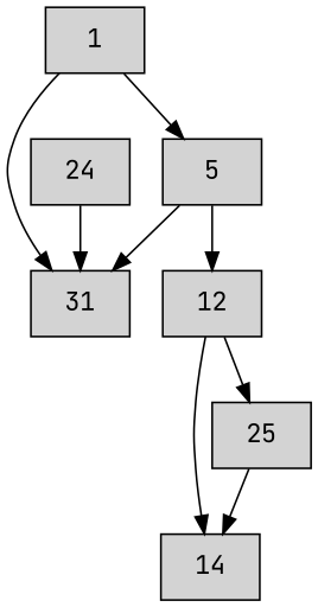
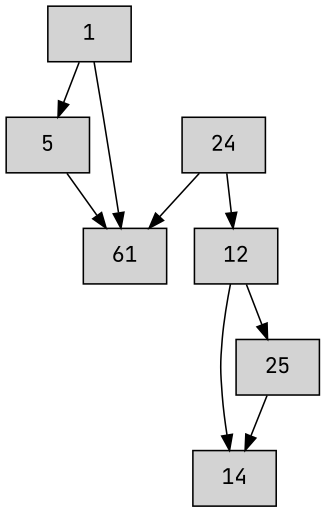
  digraph {
    fontname="JetBrains Mono"
    node [fontname="JetBrains Mono" shape=box style=filled]
    edge [fontname="JetBrains Mono"]
    n1 [label=1]
    n2 [label=5]
-   n3 [label=31]
+   n3 [label=61]
    n4 [label=12]
    n5 [label=14]
    n6 [label=25]
    n7 [label=24]
    n1 -> n2
    n1 -> n3
    n2 -> n3
-   n2 -> n4
+   n7 -> n4
    n4 -> n5
    n4 -> n6
    n6 -> n5
    n7 -> n3
  }
